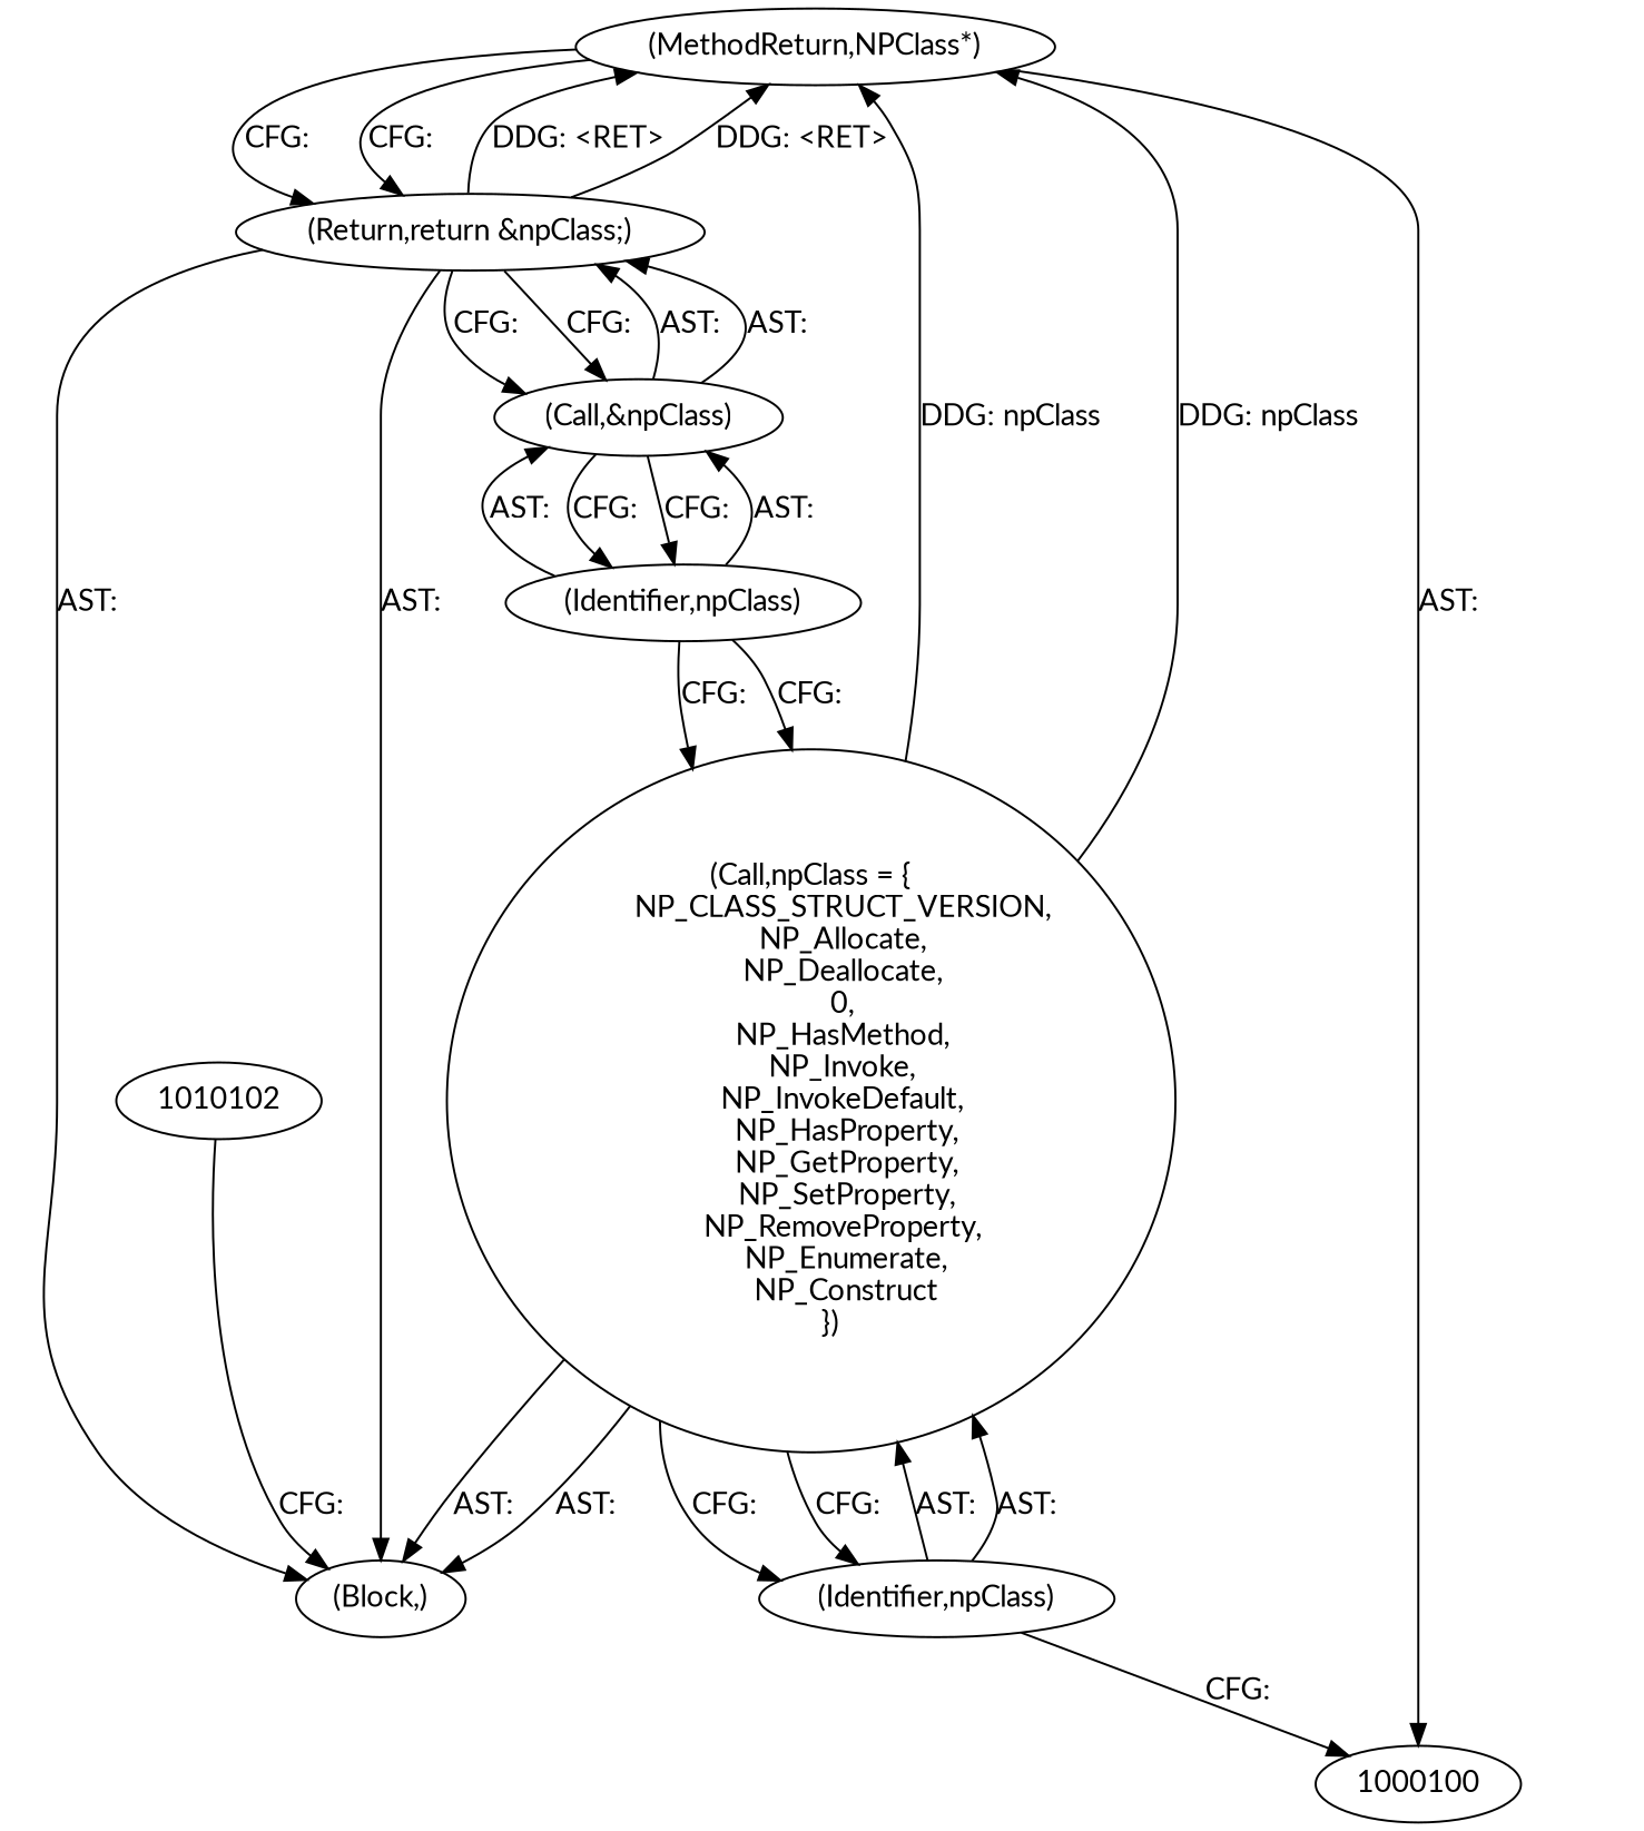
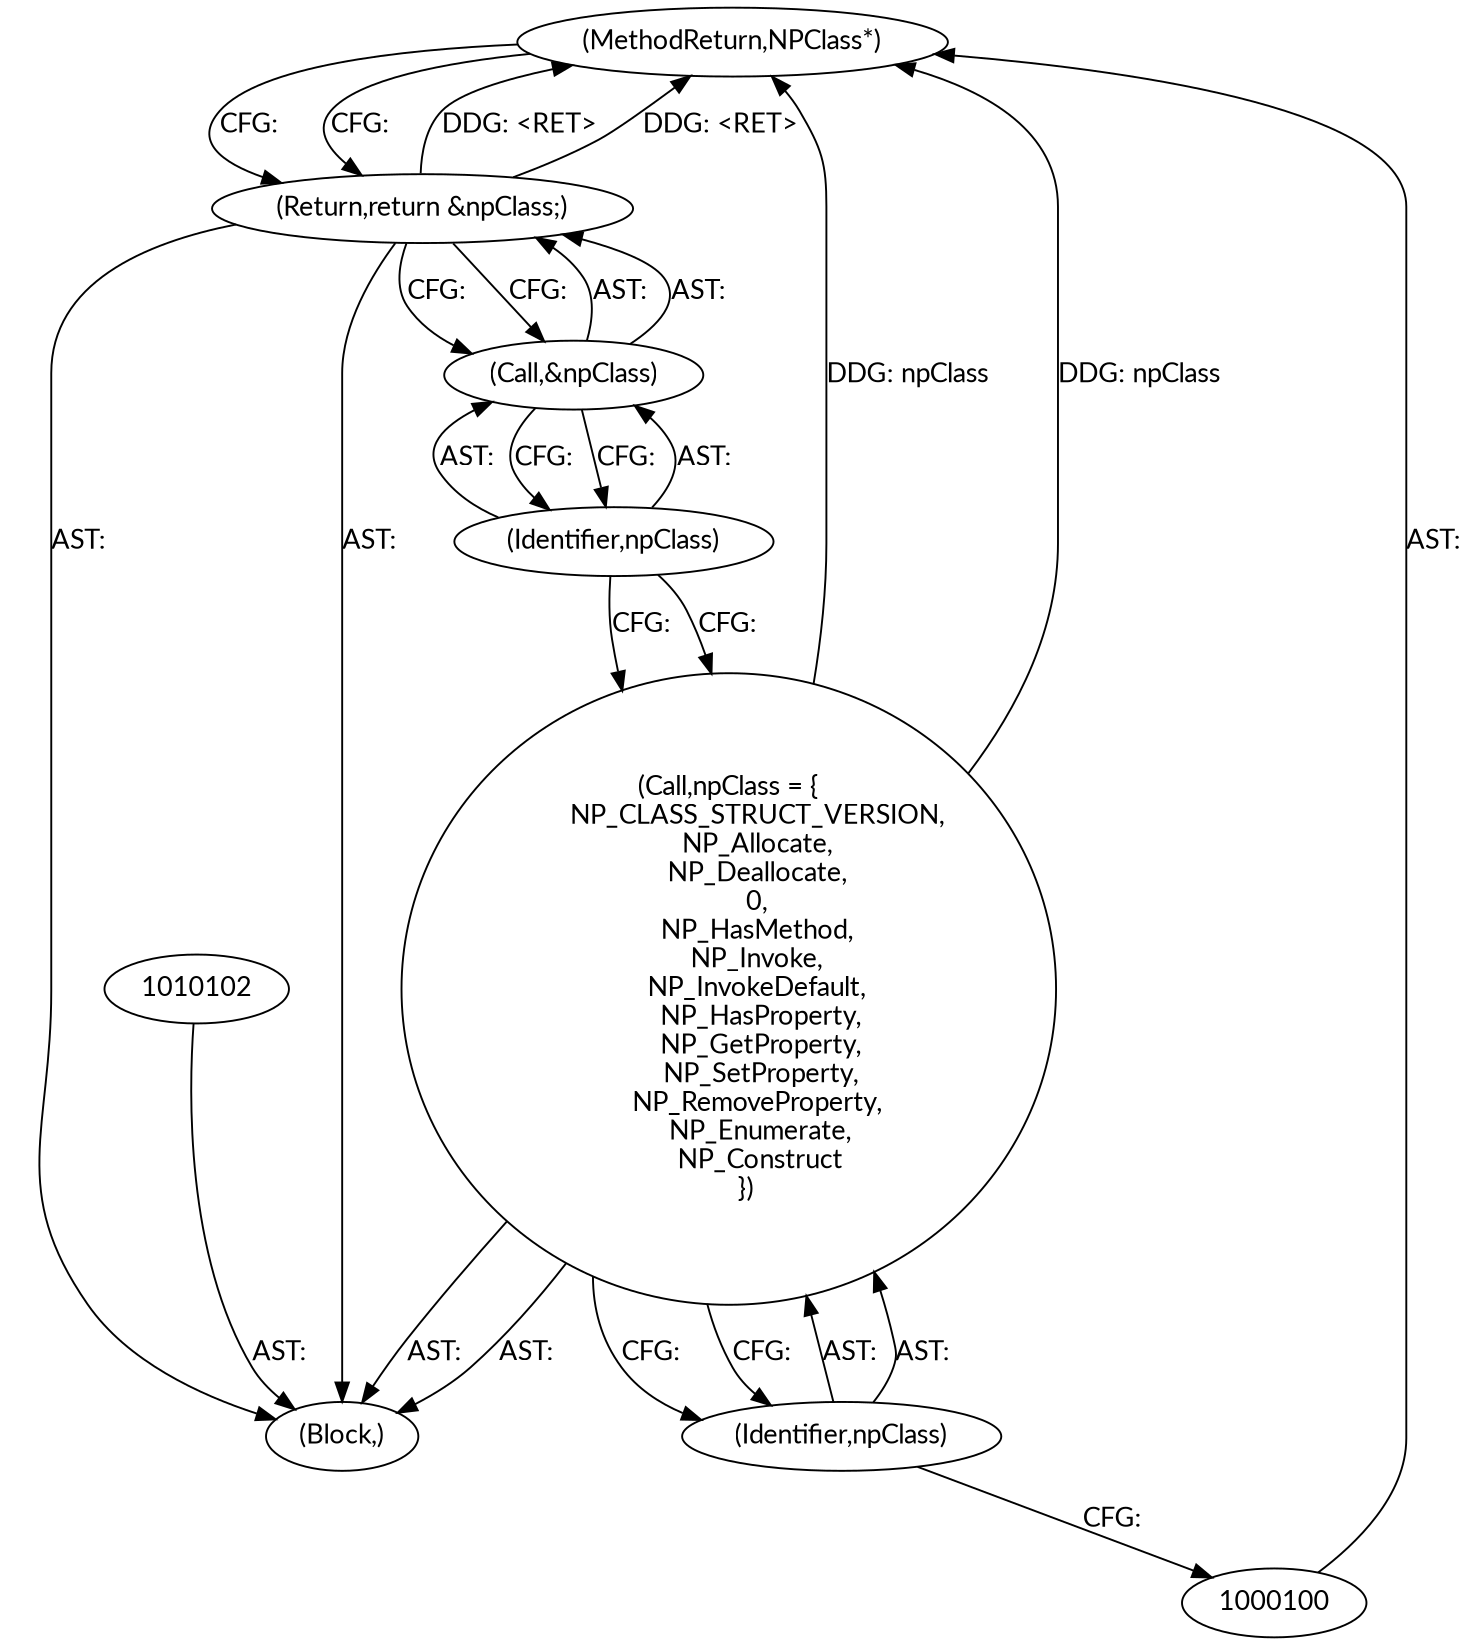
  digraph {
    fontname=Lato
    node [fontname=Lato]
    edge [fontname=Lato]
    n1 [label="(MethodReturn,NPClass*)"]
    n2 [label="(Return,return &npClass;)"]
    1000100
    n4 [label="(Call,&npClass)"]
    n5 [label="(Block,)"]
    n6 [label="(Identifier,npClass)"]
    n7 [label="(Call,npClass = {\n        NP_CLASS_STRUCT_VERSION,\n        NP_Allocate,\n        NP_Deallocate,\n        0,\n        NP_HasMethod,\n        NP_Invoke,\n        NP_InvokeDefault,\n         NP_HasProperty,\n         NP_GetProperty,\n         NP_SetProperty,\n        NP_RemoveProperty,\n         NP_Enumerate,\n         NP_Construct\n     })"]
    n8 [label="(Identifier,npClass)"]
    n9 [label=1010102]
    n1 -> n2 [label="CFG: "]
    n1 -> n2 [label="CFG: "]
-   n1 -> 1000100 [label="AST: "]
+   1000100 -> n1 [label="AST: "]
    n2 -> n1 [label="DDG: <RET>"]
    n2 -> n1 [label="DDG: <RET>"]
    n2 -> n4 [label="CFG: "]
    n2 -> n4 [label="CFG: "]
    n2 -> n5 [label="AST: "]
    n2 -> n5 [label="AST: "]
    n4 -> n2 [label="AST: "]
    n4 -> n2 [label="AST: "]
    n4 -> n6 [label="CFG: "]
    n4 -> n6 [label="CFG: "]
    n6 -> n4 [label="AST: "]
    n6 -> n4 [label="AST: "]
    n6 -> n7 [label="CFG: "]
    n6 -> n7 [label="CFG: "]
    n7 -> n1 [label="DDG: npClass"]
    n7 -> n1 [label="DDG: npClass"]
    n7 -> n5 [label="AST: "]
    n7 -> n5 [label="AST: "]
    n7 -> n8 [label="CFG: "]
    n7 -> n8 [label="CFG: "]
    n8 -> 1000100 [label="CFG: "]
    n8 -> n7 [label="AST: "]
    n8 -> n7 [label="AST: "]
-   n9 -> n5 [label="CFG: "]
+   n9 -> n5 [label="AST: "]
  }
